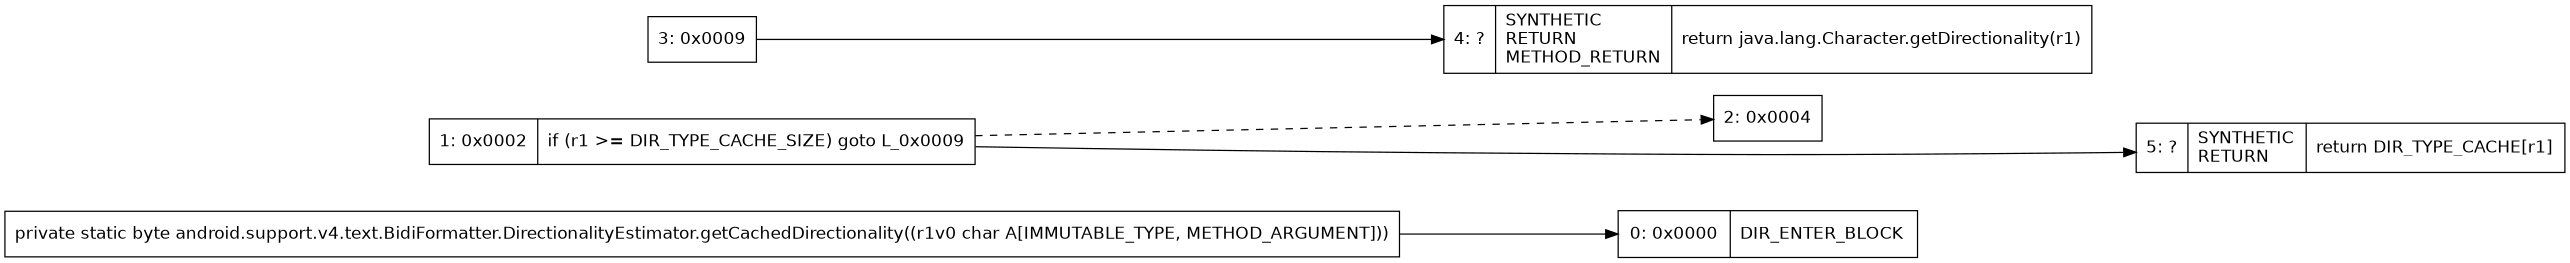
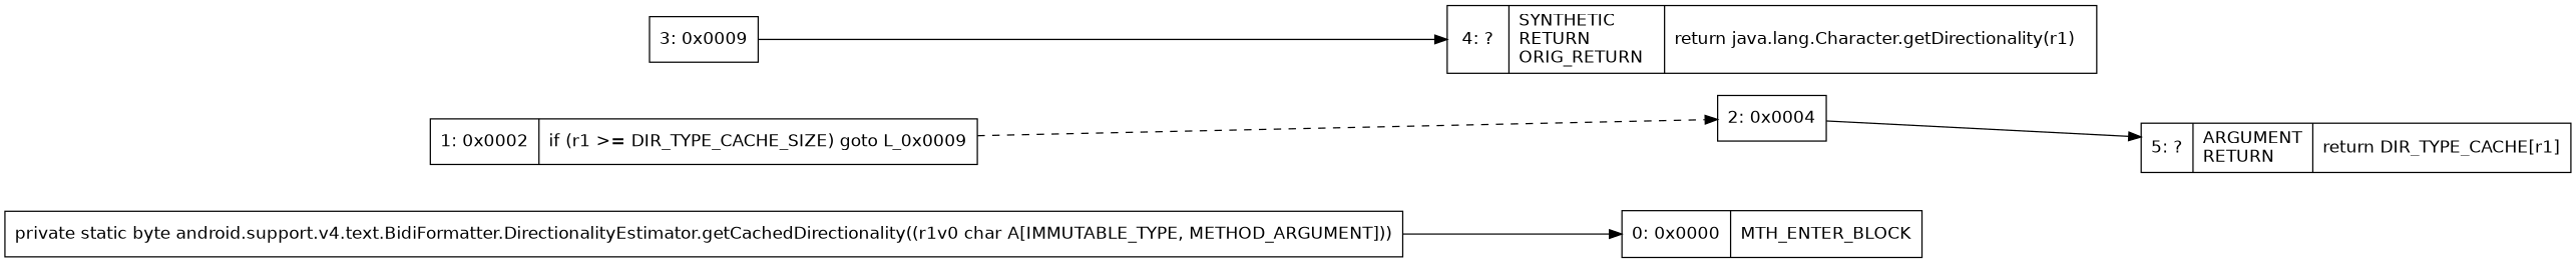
  digraph {
    fontname="DejaVu Sans"
    rankdir=LR
    node [fontname="DejaVu Sans" shape=record]
    edge [fontname="DejaVu Sans"]
-   n1 [label="{0\:\ 0x0000|DIR_ENTER_BLOCK\l}"]
+   n1 [label="{0\:\ 0x0000|MTH_ENTER_BLOCK\l}"]
    n2 [label="{1\:\ 0x0002|if (r1 \>= DIR_TYPE_CACHE_SIZE) goto L_0x0009\l}"]
    n3 [label="{2\:\ 0x0004}"]
-   n4 [label="{5\:\ ?|SYNTHETIC\lRETURN\l|return DIR_TYPE_CACHE[r1]\l}"]
+   n4 [label="{5\:\ ?|ARGUMENT\lRETURN\l|return DIR_TYPE_CACHE[r1]\l}"]
    n5 [label="{3\:\ 0x0009}"]
-   n6 [label="{4\:\ ?|SYNTHETIC\lRETURN\lMETHOD_RETURN\l|return java.lang.Character.getDirectionality(r1)\l}"]
+   n6 [label="{4\:\ ?|SYNTHETIC\lRETURN\lORIG_RETURN\l|return java.lang.Character.getDirectionality(r1)\l}"]
    n7 [label="{private static byte android.support.v4.text.BidiFormatter.DirectionalityEstimator.getCachedDirectionality((r1v0 char A[IMMUTABLE_TYPE, METHOD_ARGUMENT])) }"]
    n2 -> n3 [style=dashed]
-   n2 -> n4
+   n3 -> n4
    n5 -> n6
    n7 -> n1
  }
